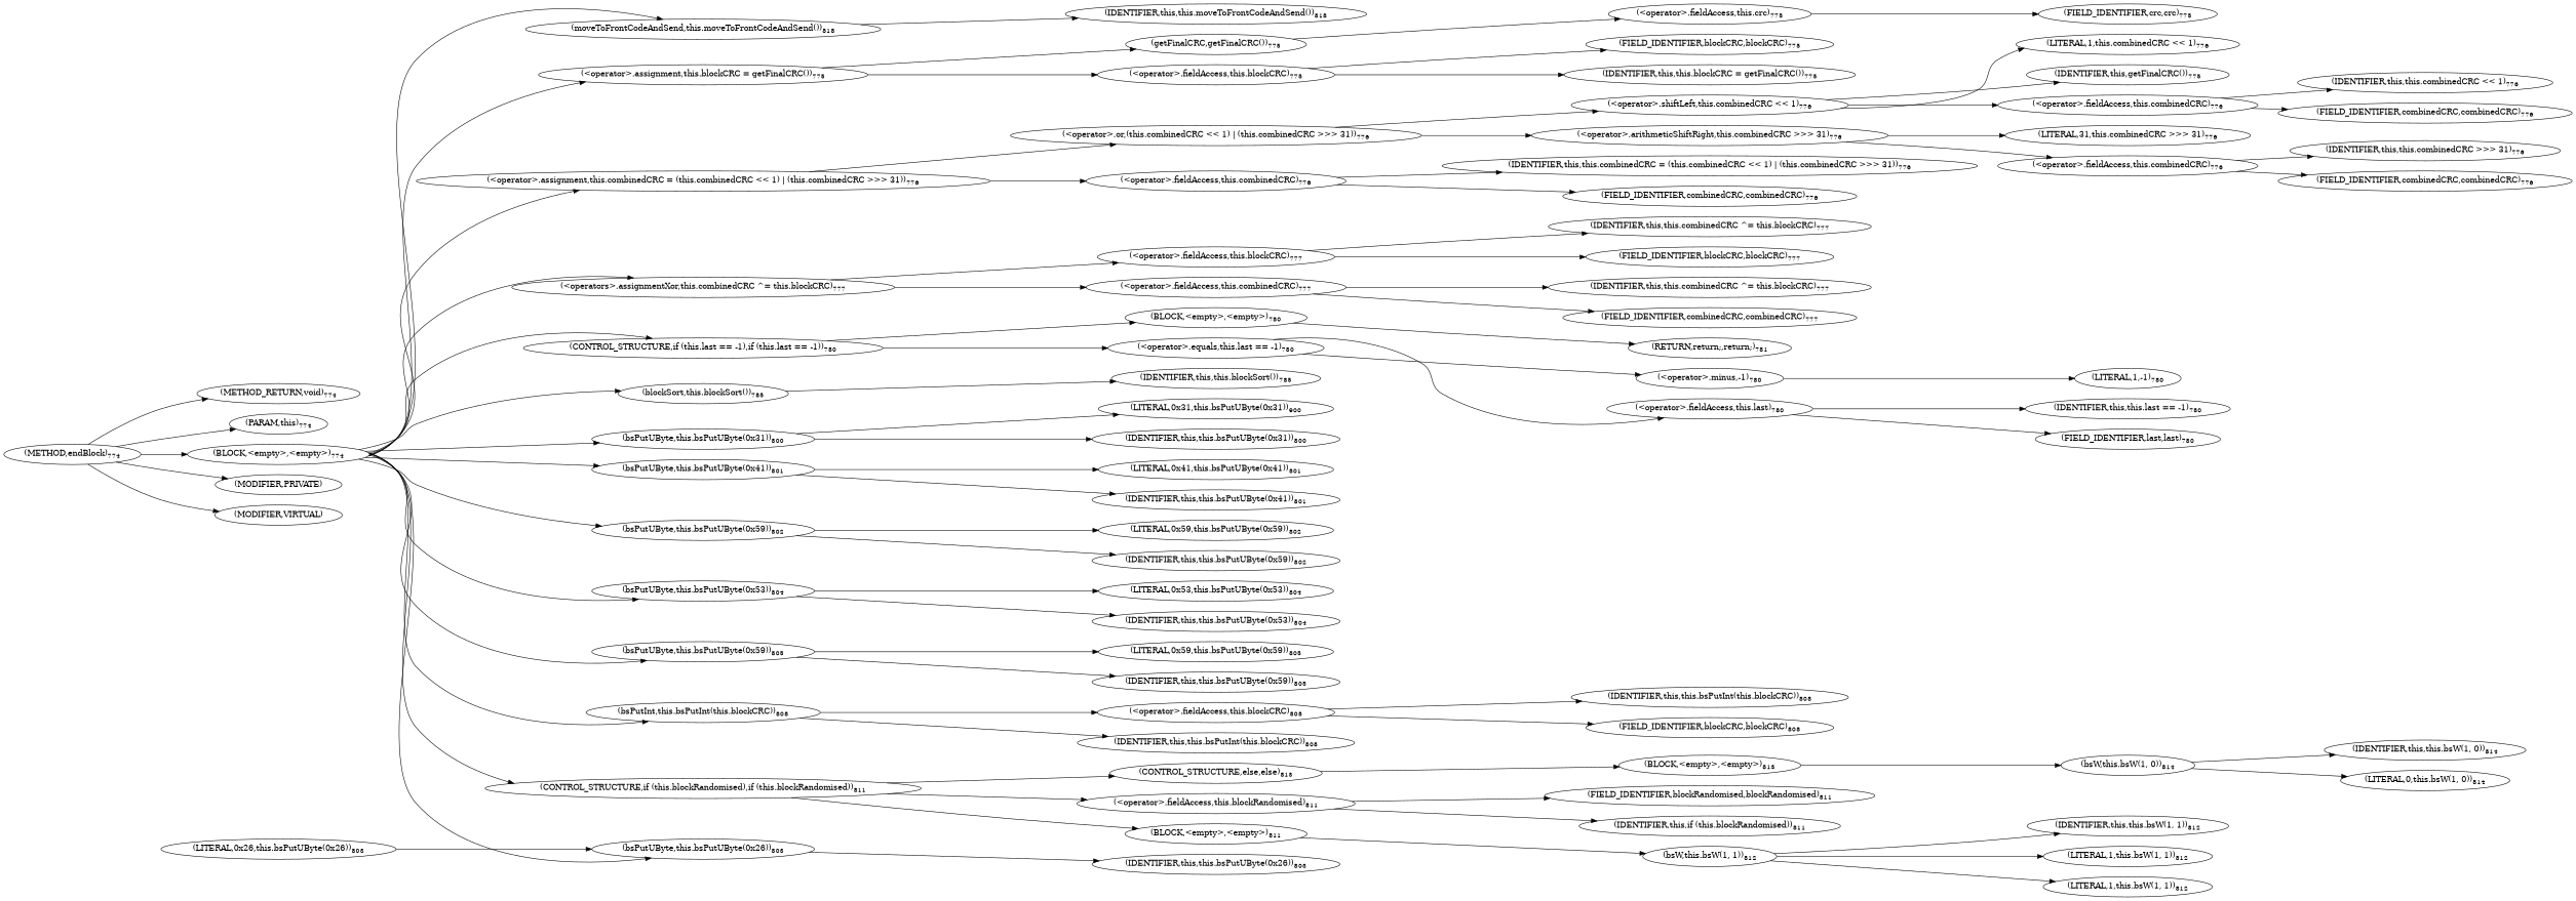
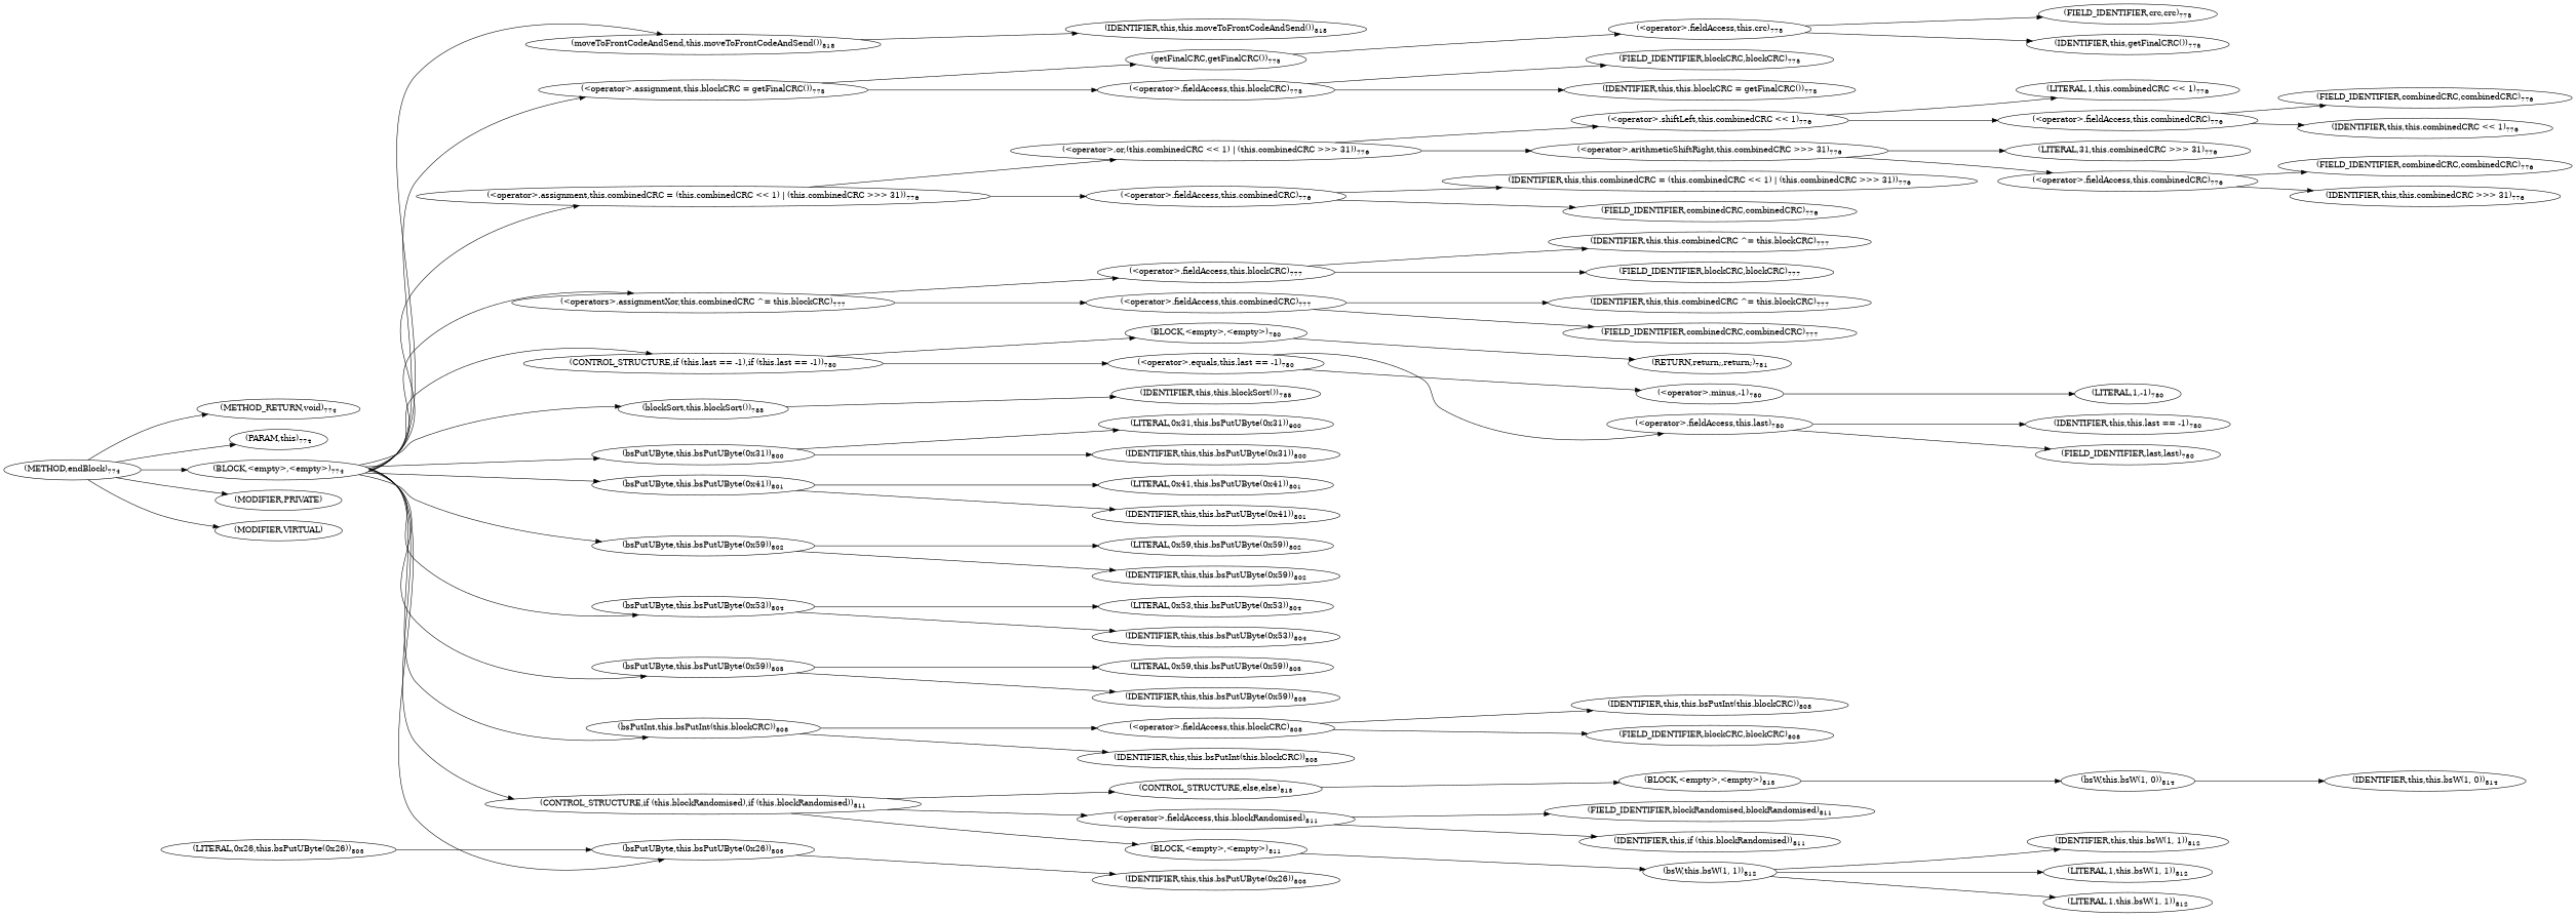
  digraph {
    rankdir=LR
    n1 [label=<(METHOD,endBlock)<SUB>774</SUB>>]
    n2 [label=<(PARAM,this)<SUB>774</SUB>>]
    n3 [label=<(BLOCK,&lt;empty&gt;,&lt;empty&gt;)<SUB>774</SUB>>]
    n4 [label=<(MODIFIER,PRIVATE)>]
    n5 [label=<(MODIFIER,VIRTUAL)>]
    n6 [label=<(METHOD_RETURN,void)<SUB>774</SUB>>]
    n7 [label=<(&lt;operator&gt;.assignment,this.blockCRC = getFinalCRC())<SUB>775</SUB>>]
    n8 [label=<(&lt;operator&gt;.assignment,this.combinedCRC = (this.combinedCRC &lt;&lt; 1) | (this.combinedCRC &gt;&gt;&gt; 31))<SUB>776</SUB>>]
    n9 [label=<(&lt;operators&gt;.assignmentXor,this.combinedCRC ^= this.blockCRC)<SUB>777</SUB>>]
    n10 [label=<(CONTROL_STRUCTURE,if (this.last == -1),if (this.last == -1))<SUB>780</SUB>>]
    n11 [label=<(blockSort,this.blockSort())<SUB>785</SUB>>]
    n12 [label=<(bsPutUByte,this.bsPutUByte(0x31))<SUB>800</SUB>>]
    n13 [label=<(bsPutUByte,this.bsPutUByte(0x41))<SUB>801</SUB>>]
    n14 [label=<(bsPutUByte,this.bsPutUByte(0x59))<SUB>802</SUB>>]
    n15 [label=<(bsPutUByte,this.bsPutUByte(0x26))<SUB>803</SUB>>]
    n16 [label=<(bsPutUByte,this.bsPutUByte(0x53))<SUB>804</SUB>>]
    n17 [label=<(bsPutUByte,this.bsPutUByte(0x59))<SUB>805</SUB>>]
    n18 [label=<(bsPutInt,this.bsPutInt(this.blockCRC))<SUB>808</SUB>>]
    n19 [label=<(CONTROL_STRUCTURE,if (this.blockRandomised),if (this.blockRandomised))<SUB>811</SUB>>]
    n20 [label=<(moveToFrontCodeAndSend,this.moveToFrontCodeAndSend())<SUB>818</SUB>>]
    n21 [label=<(&lt;operator&gt;.fieldAccess,this.blockCRC)<SUB>775</SUB>>]
    n22 [label=<(getFinalCRC,getFinalCRC())<SUB>775</SUB>>]
    n23 [label=<(&lt;operator&gt;.fieldAccess,this.combinedCRC)<SUB>776</SUB>>]
    n24 [label=<(&lt;operator&gt;.or,(this.combinedCRC &lt;&lt; 1) | (this.combinedCRC &gt;&gt;&gt; 31))<SUB>776</SUB>>]
    n25 [label=<(&lt;operator&gt;.fieldAccess,this.combinedCRC)<SUB>777</SUB>>]
    n26 [label=<(&lt;operator&gt;.fieldAccess,this.blockCRC)<SUB>777</SUB>>]
    n27 [label=<(&lt;operator&gt;.equals,this.last == -1)<SUB>780</SUB>>]
    n28 [label=<(BLOCK,&lt;empty&gt;,&lt;empty&gt;)<SUB>780</SUB>>]
    n29 [label=<(IDENTIFIER,this,this.blockSort())<SUB>785</SUB>>]
    n30 [label=<(IDENTIFIER,this,this.bsPutUByte(0x31))<SUB>800</SUB>>]
    n31 [label=<(LITERAL,0x31,this.bsPutUByte(0x31))<SUB>900</SUB>>]
    n32 [label=<(IDENTIFIER,this,this.bsPutUByte(0x41))<SUB>801</SUB>>]
    n33 [label=<(LITERAL,0x41,this.bsPutUByte(0x41))<SUB>801</SUB>>]
    n34 [label=<(IDENTIFIER,this,this.bsPutUByte(0x59))<SUB>802</SUB>>]
    n35 [label=<(LITERAL,0x59,this.bsPutUByte(0x59))<SUB>802</SUB>>]
    n36 [label=<(IDENTIFIER,this,this.bsPutUByte(0x26))<SUB>803</SUB>>]
    n37 [label=<(IDENTIFIER,this,this.bsPutUByte(0x53))<SUB>804</SUB>>]
    n38 [label=<(LITERAL,0x53,this.bsPutUByte(0x53))<SUB>804</SUB>>]
    n39 [label=<(IDENTIFIER,this,this.bsPutUByte(0x59))<SUB>805</SUB>>]
    n40 [label=<(LITERAL,0x59,this.bsPutUByte(0x59))<SUB>805</SUB>>]
    n41 [label=<(IDENTIFIER,this,this.bsPutInt(this.blockCRC))<SUB>808</SUB>>]
    n42 [label=<(&lt;operator&gt;.fieldAccess,this.blockCRC)<SUB>808</SUB>>]
    n43 [label=<(&lt;operator&gt;.fieldAccess,this.blockRandomised)<SUB>811</SUB>>]
    n44 [label=<(BLOCK,&lt;empty&gt;,&lt;empty&gt;)<SUB>811</SUB>>]
    n45 [label=<(CONTROL_STRUCTURE,else,else)<SUB>813</SUB>>]
    n46 [label=<(IDENTIFIER,this,this.moveToFrontCodeAndSend())<SUB>818</SUB>>]
    n47 [label=<(IDENTIFIER,this,this.blockCRC = getFinalCRC())<SUB>775</SUB>>]
    n48 [label=<(FIELD_IDENTIFIER,blockCRC,blockCRC)<SUB>775</SUB>>]
    n49 [label=<(&lt;operator&gt;.fieldAccess,this.crc)<SUB>775</SUB>>]
    n50 [label=<(IDENTIFIER,this,getFinalCRC())<SUB>775</SUB>>]
    n51 [label=<(FIELD_IDENTIFIER,crc,crc)<SUB>775</SUB>>]
    n52 [label=<(IDENTIFIER,this,this.combinedCRC = (this.combinedCRC &lt;&lt; 1) | (this.combinedCRC &gt;&gt;&gt; 31))<SUB>776</SUB>>]
    n53 [label=<(FIELD_IDENTIFIER,combinedCRC,combinedCRC)<SUB>776</SUB>>]
    n54 [label=<(&lt;operator&gt;.shiftLeft,this.combinedCRC &lt;&lt; 1)<SUB>776</SUB>>]
    n55 [label=<(&lt;operator&gt;.arithmeticShiftRight,this.combinedCRC &gt;&gt;&gt; 31)<SUB>776</SUB>>]
    n56 [label=<(&lt;operator&gt;.fieldAccess,this.combinedCRC)<SUB>776</SUB>>]
    n57 [label=<(LITERAL,1,this.combinedCRC &lt;&lt; 1)<SUB>776</SUB>>]
    n58 [label=<(&lt;operator&gt;.fieldAccess,this.combinedCRC)<SUB>776</SUB>>]
    n59 [label=<(LITERAL,31,this.combinedCRC &gt;&gt;&gt; 31)<SUB>776</SUB>>]
    n60 [label=<(IDENTIFIER,this,this.combinedCRC &lt;&lt; 1)<SUB>776</SUB>>]
    n61 [label=<(FIELD_IDENTIFIER,combinedCRC,combinedCRC)<SUB>776</SUB>>]
    n62 [label=<(IDENTIFIER,this,this.combinedCRC &gt;&gt;&gt; 31)<SUB>776</SUB>>]
    n63 [label=<(FIELD_IDENTIFIER,combinedCRC,combinedCRC)<SUB>776</SUB>>]
    n64 [label=<(IDENTIFIER,this,this.combinedCRC ^= this.blockCRC)<SUB>777</SUB>>]
    n65 [label=<(FIELD_IDENTIFIER,combinedCRC,combinedCRC)<SUB>777</SUB>>]
    n66 [label=<(IDENTIFIER,this,this.combinedCRC ^= this.blockCRC)<SUB>777</SUB>>]
    n67 [label=<(FIELD_IDENTIFIER,blockCRC,blockCRC)<SUB>777</SUB>>]
    n68 [label=<(&lt;operator&gt;.fieldAccess,this.last)<SUB>780</SUB>>]
    n69 [label=<(&lt;operator&gt;.minus,-1)<SUB>780</SUB>>]
    n70 [label=<(RETURN,return;,return;)<SUB>781</SUB>>]
    n71 [label=<(IDENTIFIER,this,this.last == -1)<SUB>780</SUB>>]
    n72 [label=<(FIELD_IDENTIFIER,last,last)<SUB>780</SUB>>]
    n73 [label=<(LITERAL,1,-1)<SUB>780</SUB>>]
    n74 [label=<(LITERAL,0x26,this.bsPutUByte(0x26))<SUB>803</SUB>>]
    n75 [label=<(IDENTIFIER,this,this.bsPutInt(this.blockCRC))<SUB>808</SUB>>]
    n76 [label=<(FIELD_IDENTIFIER,blockCRC,blockCRC)<SUB>808</SUB>>]
    n77 [label=<(IDENTIFIER,this,if (this.blockRandomised))<SUB>811</SUB>>]
    n78 [label=<(FIELD_IDENTIFIER,blockRandomised,blockRandomised)<SUB>811</SUB>>]
    n79 [label=<(bsW,this.bsW(1, 1))<SUB>812</SUB>>]
    n80 [label=<(BLOCK,&lt;empty&gt;,&lt;empty&gt;)<SUB>813</SUB>>]
    n81 [label=<(IDENTIFIER,this,this.bsW(1, 1))<SUB>812</SUB>>]
    n82 [label=<(LITERAL,1,this.bsW(1, 1))<SUB>812</SUB>>]
    n83 [label=<(LITERAL,1,this.bsW(1, 1))<SUB>812</SUB>>]
    n84 [label=<(bsW,this.bsW(1, 0))<SUB>814</SUB>>]
    n85 [label=<(IDENTIFIER,this,this.bsW(1, 0))<SUB>814</SUB>>]
-   n86 [label=<(LITERAL,0,this.bsW(1, 0))<SUB>814</SUB>>]
    n1 -> n2
    n1 -> n3
    n1 -> n4
    n1 -> n5
    n1 -> n6
    n3 -> n7
    n3 -> n8
    n3 -> n9
    n3 -> n10
    n3 -> n11
    n3 -> n12
    n3 -> n13
    n3 -> n14
    n3 -> n15
    n3 -> n16
    n3 -> n17
    n3 -> n18
    n3 -> n19
    n3 -> n20
    n7 -> n21
    n7 -> n22
    n8 -> n23
    n8 -> n24
    n9 -> n25
    n9 -> n26
    n10 -> n27
    n10 -> n28
    n11 -> n29
    n12 -> n30
    n12 -> n31
    n13 -> n32
    n13 -> n33
    n14 -> n34
    n14 -> n35
    n15 -> n36
    n16 -> n37
    n16 -> n38
    n17 -> n39
    n17 -> n40
    n18 -> n41
    n18 -> n42
    n19 -> n43
    n19 -> n44
    n19 -> n45
    n20 -> n46
    n21 -> n47
    n21 -> n48
    n22 -> n49
    n23 -> n52
    n23 -> n53
    n24 -> n54
    n24 -> n55
    n25 -> n64
    n25 -> n65
    n26 -> n66
    n26 -> n67
    n27 -> n68
    n27 -> n69
    n28 -> n70
    n42 -> n75
    n42 -> n76
    n43 -> n77
    n43 -> n78
    n44 -> n79
    n45 -> n80
-   n54 -> n50
+   n49 -> n50
    n49 -> n51
    n54 -> n56
    n54 -> n57
    n55 -> n58
    n55 -> n59
    n56 -> n60
    n56 -> n61
    n58 -> n62
    n58 -> n63
    n68 -> n71
    n68 -> n72
    n69 -> n73
    n74 -> n15
    n79 -> n81
    n79 -> n82
    n79 -> n83
    n80 -> n84
    n84 -> n85
-   n84 -> n86
  }
